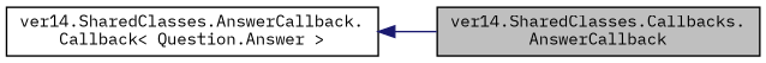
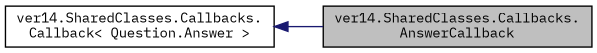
  digraph {
    rankdir=LR
    fontname="IBM Plex Mono"
    node [color=black fontname="IBM Plex Mono" fontsize=10 shape=record style=filled]
    n1 [fillcolor=grey75 fontcolor=black height=0.2 label="ver14.SharedClasses.Callbacks.\lAnswerCallback" width=0.4]
-   n2 [fillcolor=white height=0.2 label="ver14.SharedClasses.AnswerCallback.\lCallback\< Question.Answer \>" width=0.4]
+   n2 [fillcolor=white height=0.2 label="ver14.SharedClasses.Callbacks.\lCallback\< Question.Answer \>" width=0.4]
    n2 -> n1 [color=midnightblue dir=back fontname="IBM Plex Mono" fontsize=10 labelfontname=Helvetica labelfontsize=10 style=solid]
  }
